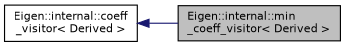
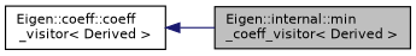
  digraph {
    rankdir=LR
    node [color=black fontname=Helvetica fontsize=10 shape=record style=filled]
    n1 [fillcolor=grey75 fontcolor=black height=0.2 label="Eigen::internal::min\l_coeff_visitor\< Derived \>" width=0.4]
-   n2 [fillcolor=white height=0.2 label="Eigen::internal::coeff\l_visitor\< Derived \>" width=0.4]
+   n2 [fillcolor=white height=0.2 label="Eigen::coeff::coeff\l_visitor\< Derived \>" width=0.4]
    n2 -> n1 [color=midnightblue dir=back fontname=Helvetica fontsize=10 labelfontname=Helvetica labelfontsize=10 style=solid]
  }
